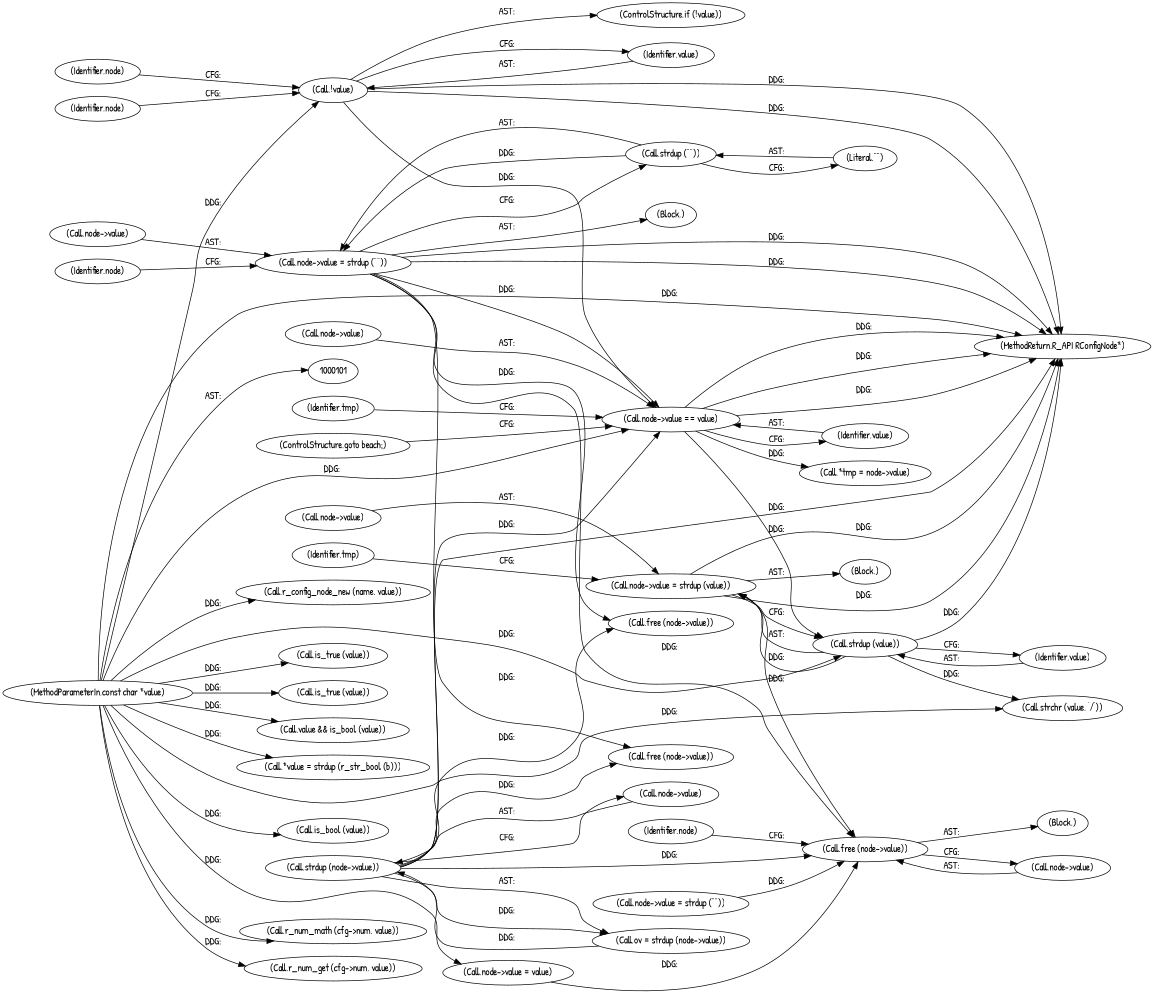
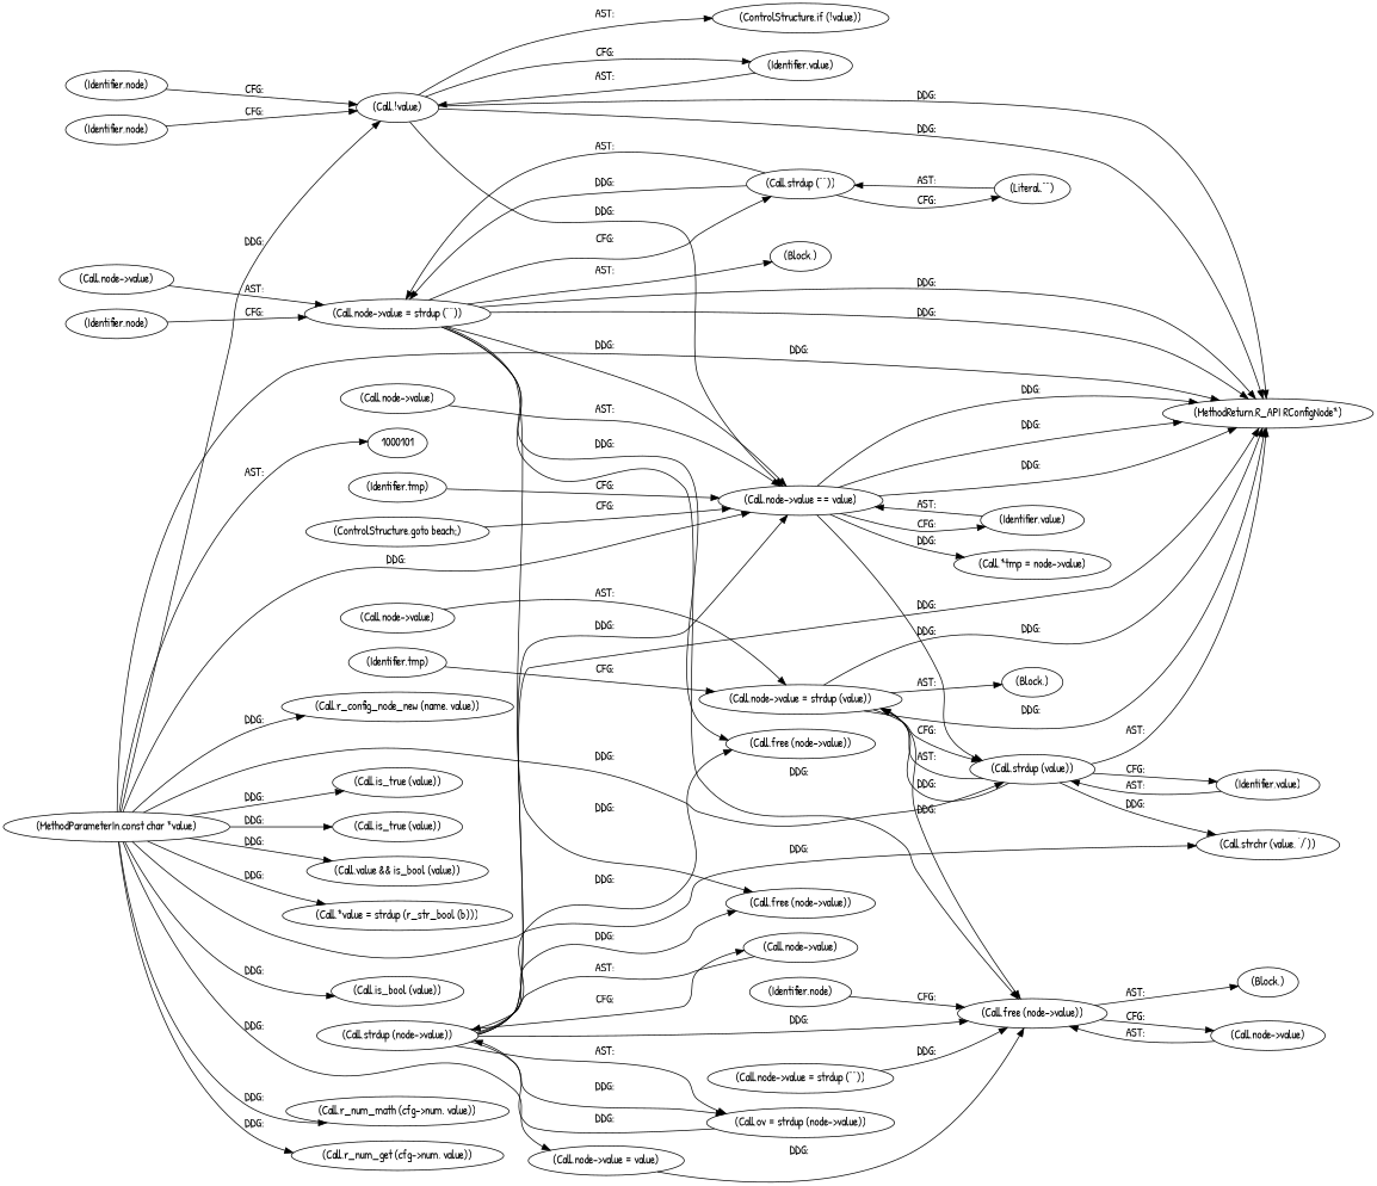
  digraph {
    fontname="Patrick Hand"
    rankdir=LR
    node [fontname="Patrick Hand"]
    edge [fontname="Patrick Hand"]
    n1 [label="(Call,node->value = strdup (value))"]
    n2 [label="(Call,strdup (value))"]
    n3 [label="(Call,free (node->value))"]
    n4 [label="(MethodReturn,R_API RConfigNode*)"]
    n5 [label="(Block,)"]
    n6 [label="(Identifier,value)"]
    n7 [label="(Call,strchr (value, '/'))"]
    n8 [label="(Call,node->value)"]
    n9 [label="(Block,)"]
    n10 [label="(Call,node->value == value)"]
    n11 [label="(Identifier,value)"]
    n12 [label="(Call,*tmp = node->value)"]
    n13 [label="(Call,node->value = strdup (\"\"))"]
    n14 [label="(Call,strdup (\"\"))"]
    n15 [label="(Call,free (node->value))"]
    n16 [label="(Call,free (node->value))"]
    n17 [label="(Block,)"]
    n18 [label="(Literal,\"\")"]
    n19 [label="(Call,strdup (node->value))"]
    n20 [label="(Call,node->value)"]
    n21 [label="(Call,ov = strdup (node->value))"]
    n22 [label="(Call,!value)"]
    n23 [label="(Identifier,value)"]
    n24 [label="(ControlStructure,if (!value))"]
    n25 [label="(MethodParameterIn,const char *value)"]
    n26 [label="(Call,r_config_node_new (name, value))"]
    n27 [label="(Call,is_true (value))"]
    n28 [label="(Call,is_true (value))"]
    n29 [label="(Call,node->value = value)"]
    n30 [label="(Call,value && is_bool (value))"]
    n31 [label="(Call,*value = strdup (r_str_bool (b)))"]
    n32 [label="(Call,is_bool (value))"]
    n33 [label="(Call,r_num_math (cfg->num, value))"]
    n34 [label="(Call,r_num_get (cfg->num, value))"]
    1000101
    n36 [label="(Call,node->value)"]
    n37 [label="(Call,node->value = strdup (\"\"))"]
    n38 [label="(Call,node->value)"]
    n39 [label="(Identifier,node)"]
    n40 [label="(Identifier,tmp)"]
    n41 [label="(Call,node->value)"]
    n42 [label="(Identifier,tmp)"]
    n43 [label="(ControlStructure,goto beach;)"]
    n44 [label="(Identifier,node)"]
    n45 [label="(Identifier,node)"]
    n46 [label="(Identifier,node)"]
    n1 -> n2 [label="CFG: "]
    n1 -> n3 [label="DDG: "]
    n1 -> n4 [label="DDG: "]
    n1 -> n4 [label="DDG: "]
    n1 -> n5 [label="AST: "]
    n2 -> n1 [label="AST: "]
    n2 -> n1 [label="DDG: "]
-   n2 -> n4 [label="DDG: "]
+   n2 -> n4 [label="AST: "]
    n2 -> n6 [label="CFG: "]
    n2 -> n7 [label="DDG: "]
    n3 -> n8 [label="CFG: "]
    n3 -> n9 [label="AST: "]
    n6 -> n2 [label="AST: "]
    n8 -> n3 [label="AST: "]
    n10 -> n2 [label="DDG: "]
    n10 -> n4 [label="DDG: "]
    n10 -> n4 [label="DDG: "]
    n10 -> n4 [label="DDG: "]
    n10 -> n11 [label="CFG: "]
    n10 -> n12 [label="DDG: "]
    n11 -> n10 [label="AST: "]
    n13 -> n3 [label="DDG: "]
    n13 -> n4 [label="DDG: "]
    n13 -> n4 [label="DDG: "]
    n13 -> n10 [label="DDG: "]
    n13 -> n14 [label="CFG: "]
    n13 -> n15 [label="DDG: "]
    n13 -> n16 [label="DDG: "]
    n13 -> n17 [label="AST: "]
    n14 -> n13 [label="AST: "]
    n14 -> n13 [label="DDG: "]
    n14 -> n18 [label="CFG: "]
    n18 -> n14 [label="AST: "]
    n19 -> n3 [label="DDG: "]
    n19 -> n4 [label="DDG: "]
    n19 -> n10 [label="DDG: "]
    n19 -> n15 [label="DDG: "]
    n19 -> n16 [label="DDG: "]
    n19 -> n20 [label="CFG: "]
    n19 -> n21 [label="AST: "]
    n19 -> n21 [label="DDG: "]
    n20 -> n19 [label="AST: "]
    n21 -> n19 [label="DDG: "]
    n22 -> n4 [label="DDG: "]
    n22 -> n4 [label="DDG: "]
    n22 -> n10 [label="DDG: "]
    n22 -> n23 [label="CFG: "]
    n22 -> n24 [label="AST: "]
    n23 -> n22 [label="AST: "]
    n25 -> n2 [label="DDG: "]
    n25 -> n4 [label="DDG: "]
    n25 -> n7 [label="DDG: "]
    n25 -> n10 [label="DDG: "]
    n25 -> n22 [label="DDG: "]
    n25 -> n26 [label="DDG: "]
    n25 -> n27 [label="DDG: "]
    n25 -> n28 [label="DDG: "]
    n25 -> n29 [label="DDG: "]
    n25 -> n30 [label="DDG: "]
    n25 -> n31 [label="DDG: "]
    n25 -> n32 [label="DDG: "]
    n25 -> n33 [label="DDG: "]
    n25 -> n34 [label="DDG: "]
    n25 -> 1000101 [label="AST: "]
    n29 -> n3 [label="DDG: "]
    n36 -> n13 [label="AST: "]
    n37 -> n3 [label="DDG: "]
    n38 -> n1 [label="AST: "]
    n39 -> n3 [label="CFG: "]
    n40 -> n1 [label="CFG: "]
    n41 -> n10 [label="AST: "]
    n42 -> n10 [label="CFG: "]
    n43 -> n10 [label="CFG: "]
    n44 -> n13 [label="CFG: "]
    n45 -> n22 [label="CFG: "]
    n46 -> n22 [label="CFG: "]
  }
